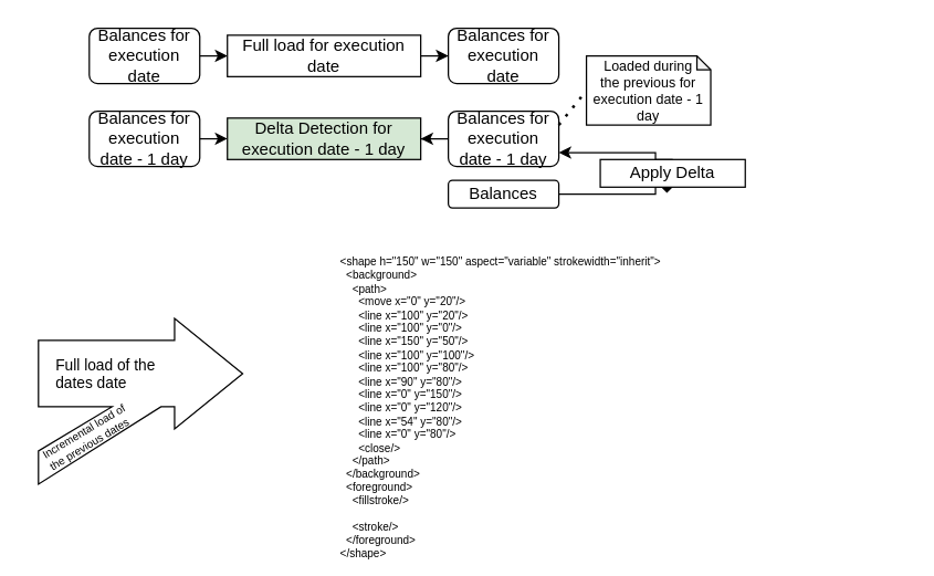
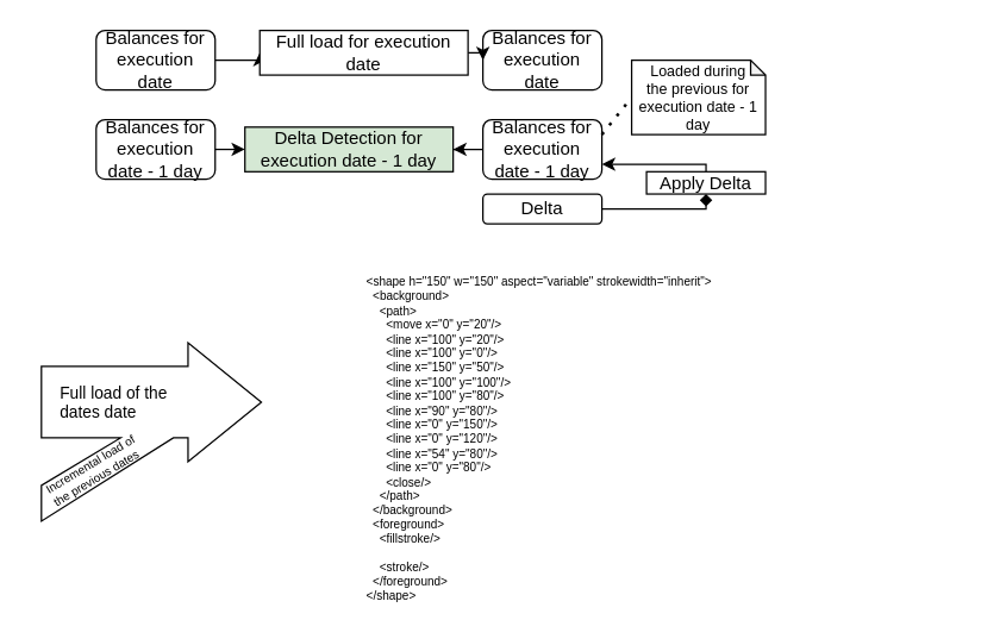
  <mxCell id="0" />
  <mxCell id="1" parent="0" />
  <mxCell id="2" style="edgeStyle=orthogonalEdgeStyle;rounded=0;orthogonalLoop=1;jettySize=auto;html=1;exitX=1;exitY=0.5;exitDx=0;exitDy=0;entryX=0;entryY=0.5;entryDx=0;entryDy=0;" parent="1" source="3" target="6" edge="1"><mxGeometry relative="1" as="geometry" /></mxCell>
  <mxCell id="3" value="Balances for execution date" style="rounded=1;whiteSpace=wrap;html=1;" parent="1" vertex="1"><mxGeometry x="64" y="20" width="80" height="40" as="geometry" /></mxCell>
  <mxCell id="4" value="&lt;span&gt;Balances for execution date&lt;/span&gt;" style="rounded=1;whiteSpace=wrap;html=1;" parent="1" vertex="1"><mxGeometry x="324" y="20" width="80" height="40" as="geometry" /></mxCell>
  <mxCell id="5" style="edgeStyle=orthogonalEdgeStyle;rounded=0;orthogonalLoop=1;jettySize=auto;html=1;exitX=1;exitY=0.5;exitDx=0;exitDy=0;entryX=0;entryY=0.5;entryDx=0;entryDy=0;" parent="1" source="6" target="4" edge="1"><mxGeometry relative="1" as="geometry" /></mxCell>
- <mxCell id="6" value="Full load for execution date" style="rounded=0;whiteSpace=wrap;html=1;" parent="1" vertex="1"><mxGeometry x="164" y="25" width="140" height="30" as="geometry" /></mxCell>
+ <mxCell id="6" value="Full load for execution date" style="rounded=0;whiteSpace=wrap;html=1;" parent="1" vertex="1"><mxGeometry x="174" y="20" width="140" height="30" as="geometry" /></mxCell>
  <mxCell id="7" value="Delta Detection for execution date - 1 day" style="rounded=0;whiteSpace=wrap;html=1;fillColor=#d5e8d4;" parent="1" vertex="1"><mxGeometry x="164" y="85" width="140" height="30" as="geometry" /></mxCell>
  <mxCell id="8" style="edgeStyle=orthogonalEdgeStyle;rounded=0;orthogonalLoop=1;jettySize=auto;html=1;exitX=1;exitY=0.5;exitDx=0;exitDy=0;entryX=0;entryY=0.5;entryDx=0;entryDy=0;" parent="1" source="9" target="7" edge="1"><mxGeometry relative="1" as="geometry" /></mxCell>
  <mxCell id="9" value="&lt;span&gt;Balances for execution date - 1 day&lt;/span&gt;" style="rounded=1;whiteSpace=wrap;html=1;" parent="1" vertex="1"><mxGeometry x="64" y="80" width="80" height="40" as="geometry" /></mxCell>
  <mxCell id="10" style="edgeStyle=orthogonalEdgeStyle;rounded=0;orthogonalLoop=1;jettySize=auto;html=1;exitX=0;exitY=0.5;exitDx=0;exitDy=0;" parent="1" source="11" target="7" edge="1"><mxGeometry relative="1" as="geometry" /></mxCell>
  <mxCell id="11" value="&lt;span&gt;Balances for execution date - 1 day&lt;/span&gt;" style="rounded=1;whiteSpace=wrap;html=1;" parent="1" vertex="1"><mxGeometry x="324" y="80" width="80" height="40" as="geometry" /></mxCell>
- <mxCell id="12" value="Balances" style="rounded=1;whiteSpace=wrap;html=1;" parent="1" vertex="1"><mxGeometry x="324" y="130" width="80" height="20" as="geometry" /></mxCell>
+ <mxCell id="12" value="Delta" style="rounded=1;whiteSpace=wrap;html=1;" parent="1" vertex="1"><mxGeometry x="324" y="130" width="80" height="20" as="geometry" /></mxCell>
  <mxCell id="13" value="" style="endArrow=none;dashed=1;html=1;dashPattern=1 3;strokeWidth=2;exitX=1;exitY=0.25;exitDx=0;exitDy=0;entryX=0;entryY=0.5;entryDx=0;entryDy=0;entryPerimeter=0;" parent="1" source="11" target="14" edge="1"><mxGeometry width="50" height="50" relative="1" as="geometry"><mxPoint x="464" y="150" as="sourcePoint" /><mxPoint x="514" y="100" as="targetPoint" /></mxGeometry></mxCell>
  <mxCell id="14" value="&lt;span&gt;Loaded during&lt;br&gt;the previous for execution date - 1 day&lt;/span&gt;" style="shape=note;whiteSpace=wrap;html=1;backgroundOutline=1;darkOpacity=0.05;fontSize=10;size=10;" parent="1" vertex="1"><mxGeometry x="424" y="40" width="90" height="50" as="geometry" /></mxCell>
  <mxCell id="15" style="edgeStyle=orthogonalEdgeStyle;rounded=0;orthogonalLoop=1;jettySize=auto;html=1;entryX=0.5;entryY=1;entryDx=0;entryDy=0;exitX=1;exitY=0.5;exitDx=0;exitDy=0;endArrow=diamond;" parent="1" source="12" target="17" edge="1"><mxGeometry relative="1" as="geometry"><mxPoint x="504" y="170" as="sourcePoint" /><mxPoint x="334" y="150" as="targetPoint" /><Array as="points"><mxPoint x="474" y="140" /></Array></mxGeometry></mxCell>
  <mxCell id="16" style="edgeStyle=orthogonalEdgeStyle;rounded=0;orthogonalLoop=1;jettySize=auto;html=1;entryX=1;entryY=0.75;entryDx=0;entryDy=0;fontSize=10;exitX=0.5;exitY=0;exitDx=0;exitDy=0;" parent="1" source="17" target="11" edge="1"><mxGeometry relative="1" as="geometry"><Array as="points"><mxPoint x="474" y="110" /></Array></mxGeometry></mxCell>
- <mxCell id="17" value="Apply Delta" style="rounded=0;whiteSpace=wrap;html=1;" parent="1" vertex="1"><mxGeometry x="434" y="115" width="105" height="20" as="geometry" /></mxCell>
+ <mxCell id="17" value="Apply Delta" style="rounded=0;whiteSpace=wrap;html=1;" parent="1" vertex="1"><mxGeometry x="434" y="115" width="80" height="15" as="geometry" /></mxCell>
  <mxCell id="18" value="&lt;div&gt;&lt;div&gt;&amp;lt;shape h=&quot;150&quot; w=&quot;150&quot; aspect=&quot;variable&quot; strokewidth=&quot;inherit&quot;&amp;gt;&lt;/div&gt;&lt;div&gt;&amp;nbsp; &amp;lt;background&amp;gt;&lt;/div&gt;&lt;div&gt;&amp;nbsp; &amp;nbsp; &amp;lt;path&amp;gt;&lt;/div&gt;&lt;div&gt;&amp;nbsp; &amp;nbsp; &amp;nbsp; &amp;lt;move x=&quot;0&quot; y=&quot;20&quot;/&amp;gt;&lt;/div&gt;&lt;div&gt;&amp;nbsp; &amp;nbsp; &amp;nbsp; &amp;lt;line x=&quot;100&quot; y=&quot;20&quot;/&amp;gt;&lt;/div&gt;&lt;div&gt;&amp;nbsp; &amp;nbsp; &amp;nbsp; &amp;lt;line x=&quot;100&quot; y=&quot;0&quot;/&amp;gt;&lt;/div&gt;&lt;div&gt;&amp;nbsp; &amp;nbsp; &amp;nbsp; &amp;lt;line x=&quot;150&quot; y=&quot;50&quot;/&amp;gt;&lt;/div&gt;&lt;div&gt;&amp;nbsp; &amp;nbsp; &amp;nbsp; &amp;lt;line x=&quot;100&quot; y=&quot;100&quot;/&amp;gt;&lt;/div&gt;&lt;div&gt;&amp;nbsp; &amp;nbsp; &amp;nbsp; &amp;lt;line x=&quot;100&quot; y=&quot;80&quot;/&amp;gt;&lt;/div&gt;&lt;div&gt;&amp;nbsp; &amp;nbsp; &amp;nbsp; &amp;lt;line x=&quot;90&quot; y=&quot;80&quot;/&amp;gt;&lt;/div&gt;&lt;div&gt;&amp;nbsp; &amp;nbsp; &amp;nbsp; &amp;lt;line x=&quot;0&quot; y=&quot;150&quot;/&amp;gt;&lt;/div&gt;&lt;div&gt;&amp;nbsp; &amp;nbsp; &amp;nbsp; &amp;lt;line x=&quot;0&quot; y=&quot;120&quot;/&amp;gt;&lt;/div&gt;&lt;div&gt;&amp;nbsp; &amp;nbsp; &amp;nbsp; &amp;lt;line x=&quot;54&quot; y=&quot;80&quot;/&amp;gt;&lt;/div&gt;&lt;div&gt;&amp;nbsp; &amp;nbsp; &amp;nbsp; &amp;lt;line x=&quot;0&quot; y=&quot;80&quot;/&amp;gt;&lt;/div&gt;&lt;div&gt;&amp;nbsp; &amp;nbsp; &amp;nbsp; &amp;lt;close/&amp;gt;&lt;/div&gt;&lt;div&gt;&amp;nbsp; &amp;nbsp; &amp;lt;/path&amp;gt;&lt;/div&gt;&lt;div&gt;&amp;nbsp; &amp;lt;/background&amp;gt;&lt;/div&gt;&lt;div&gt;&amp;nbsp; &amp;lt;foreground&amp;gt;&lt;/div&gt;&lt;div&gt;&amp;nbsp; &amp;nbsp; &amp;lt;fillstroke/&amp;gt;&lt;/div&gt;&lt;div&gt;&lt;br&gt;&lt;/div&gt;&lt;div&gt;&amp;nbsp; &amp;nbsp; &amp;lt;stroke/&amp;gt;&lt;/div&gt;&lt;div&gt;&amp;nbsp; &amp;lt;/foreground&amp;gt;&lt;/div&gt;&lt;div&gt;&amp;lt;/shape&amp;gt;&lt;/div&gt;&lt;div style=&quot;font-size: 8px&quot;&gt;&lt;br&gt;&lt;/div&gt;&lt;/div&gt;" style="text;html=1;strokeColor=none;fillColor=none;align=left;verticalAlign=middle;whiteSpace=wrap;rounded=0;fontSize=8;" vertex="1" parent="1"><mxGeometry x="244" y="290" width="410" height="20" as="geometry" /></mxCell>
  <mxCell id="19" value="" style="group" vertex="1" connectable="0" parent="1"><mxGeometry x="23.996" y="230" width="151.054" height="120" as="geometry" /></mxCell>
  <mxCell id="20" value="" style="shape=stencil(rZThCoMgFIWfxv+mE7afw23vYWVLchnaanv7mdZYRTEsiOCcc/nu1bgBTE3OKg4QzAG+AIQiAu3b6naimal4UnuzYVqwWHKfmFqrgrcirXuGKHOuRd2l+Arg2dZ0D6YxS4q7Vs8yHQVDXLGOMAuG+KGabtCXb9KP9fZqkADdVghSlD+ECO7PCEGQMYLsMMZXb4EcAxin7YjJSUKuY4II+SrksPNB/iMkUhm+WIWp9Wdb4tyF1cI0U5qv7FwmpPQLvNJ1scC1nnVwrv+vOOMD);whiteSpace=wrap;html=1;" vertex="1" parent="19"><mxGeometry x="3.194" width="147.86" height="120" as="geometry" /></mxCell>
  <mxCell id="21" value="&lt;span style=&quot;color: rgb(0, 0, 0); font-family: helvetica; font-size: 11px; font-style: normal; font-weight: 400; letter-spacing: normal; text-align: center; text-indent: 0px; text-transform: none; word-spacing: 0px; background-color: rgb(255, 255, 255); display: inline; float: none;&quot;&gt;Full load of the dates date&lt;/span&gt;" style="text;whiteSpace=wrap;html=1;fontSize=8;" vertex="1" parent="19"><mxGeometry x="13.864" y="21" width="77.19" height="30" as="geometry" /></mxCell>
  <mxCell id="22" value="&lt;span style=&quot;color: rgb(0, 0, 0); font-family: helvetica; font-size: 8px; font-style: normal; font-weight: 400; letter-spacing: normal; text-align: left; text-indent: 0px; text-transform: none; word-spacing: 0px; display: inline; float: none;&quot;&gt;Incremental load of&lt;/span&gt;&lt;br style=&quot;color: rgb(0, 0, 0); font-family: helvetica; font-size: 8px; font-style: normal; font-weight: 400; letter-spacing: normal; text-align: left; text-indent: 0px; text-transform: none; word-spacing: 0px;&quot;&gt;&lt;span style=&quot;color: rgb(0, 0, 0); font-family: helvetica; font-size: 8px; font-style: normal; font-weight: 400; letter-spacing: normal; text-align: left; text-indent: 0px; text-transform: none; word-spacing: 0px; display: inline; float: none;&quot;&gt;the previous dates&lt;/span&gt;" style="text;whiteSpace=wrap;html=1;fontSize=8;rotation=329;labelBackgroundColor=none;" vertex="1" parent="19"><mxGeometry x="-3.806" y="48" width="157.86" height="29" as="geometry" /></mxCell>
